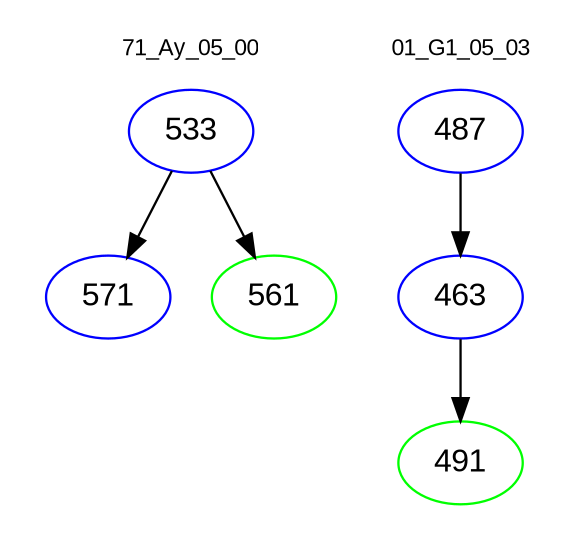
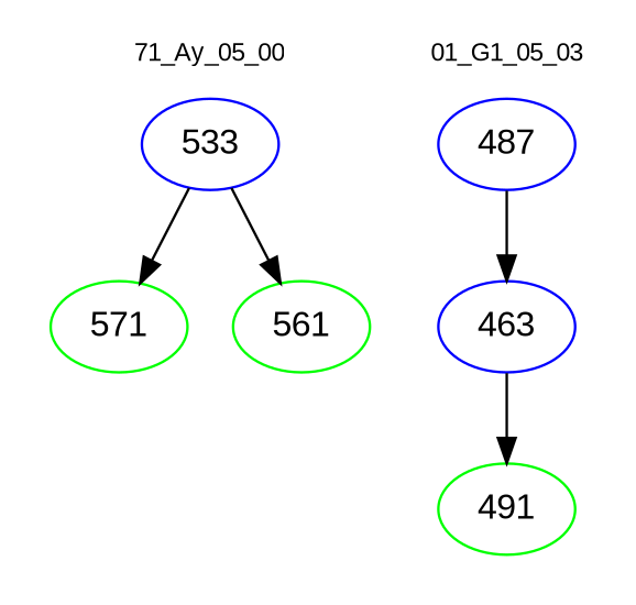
  digraph {
    fontname="Liberation Sans"
    node [color=blue fontname="Liberation Sans"]
    edge [color=black fontname="Liberation Sans"]
-   n1 [label=571]
+   n1 [color=green label=571]
    n2 [label=533]
    n3 [color=green label=561]
    n4 [label=487]
    n5 [label=463]
    n6 [color=green label=491]
    subgraph cluster_1 {
      color=white
      fontsize=10
      label="71_Ay_05_00"
      n1
      n2
      n3
    }
    subgraph cluster_2 {
      color=white
      fontsize=10
      label="01_G1_05_03"
      n4
      n5
      n6
    }
    n2 -> n1
    n2 -> n3
    n4 -> n5
    n5 -> n6
  }
